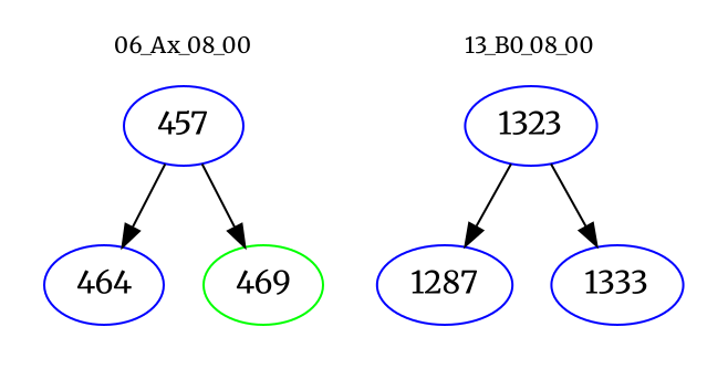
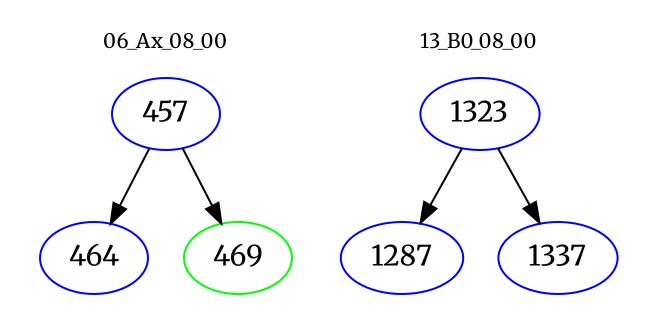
  digraph {
    fontname=Merriweather
    node [color=blue fontname=Merriweather]
    edge [color=black fontname=Merriweather]
    n1 [label=457]
    n2 [label=464]
    n3 [color=green label=469]
    n4 [label=1323]
    n5 [label=1287]
-   n6 [label=1333]
+   n6 [label=1337]
    subgraph cluster_1 {
      color=white
      fontsize=10
      label="06_Ax_08_00"
      n1
      n2
      n3
    }
    subgraph cluster_2 {
      color=white
      fontsize=10
      label="13_B0_08_00"
      n4
      n5
      n6
    }
    n1 -> n2
    n1 -> n3
    n4 -> n5
    n4 -> n6
  }
